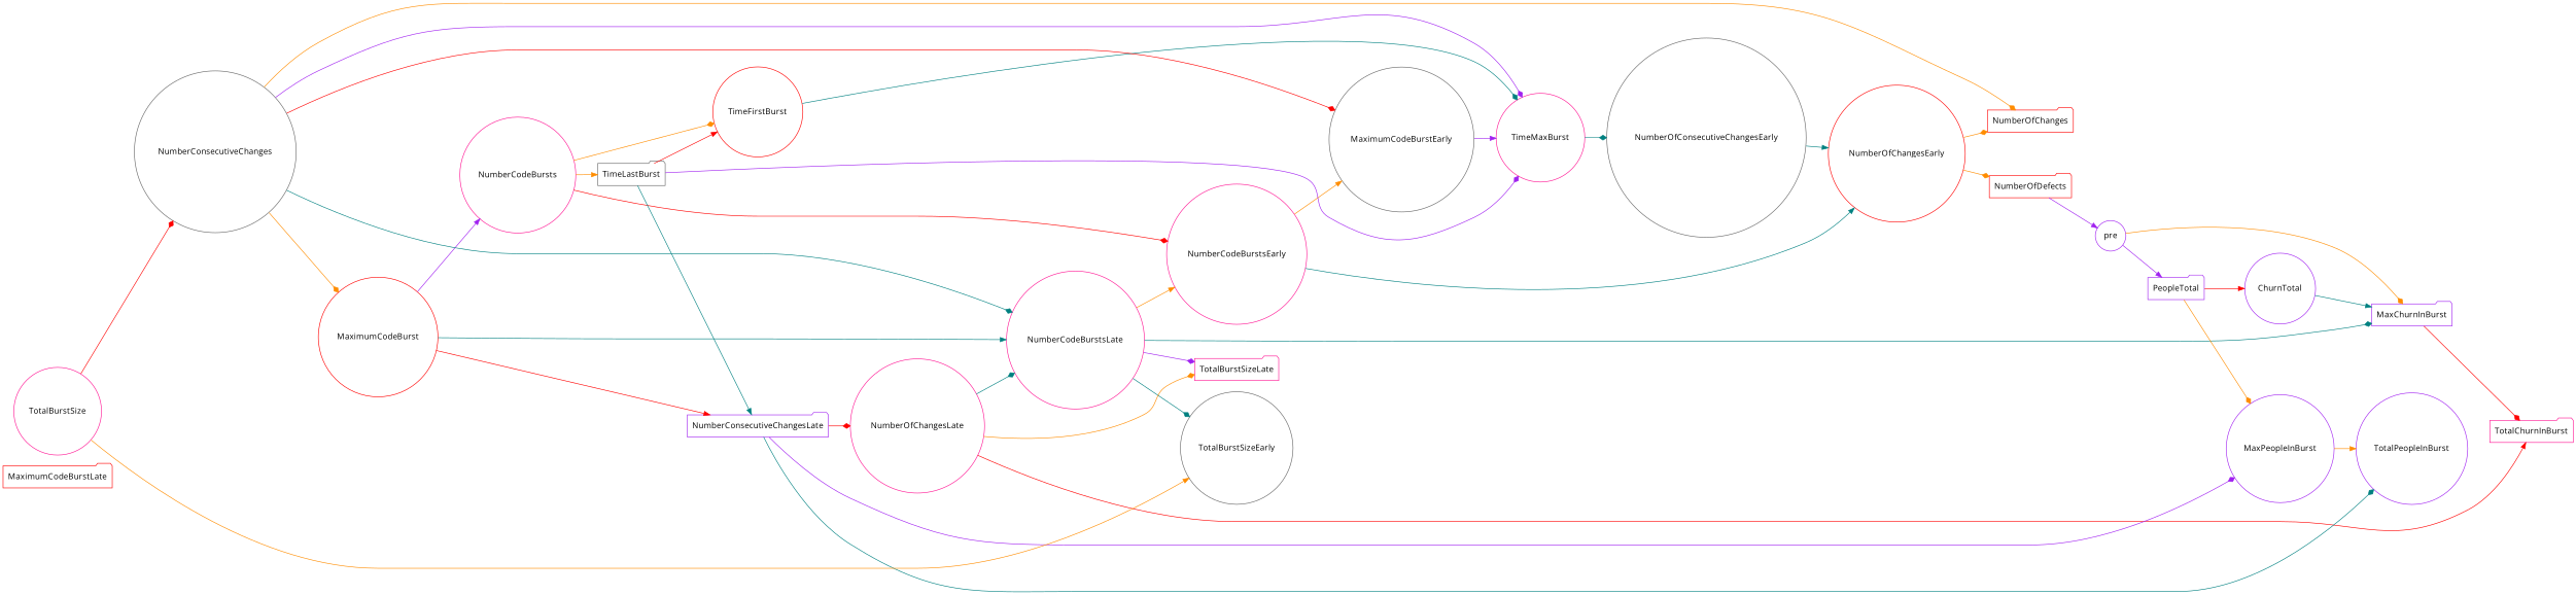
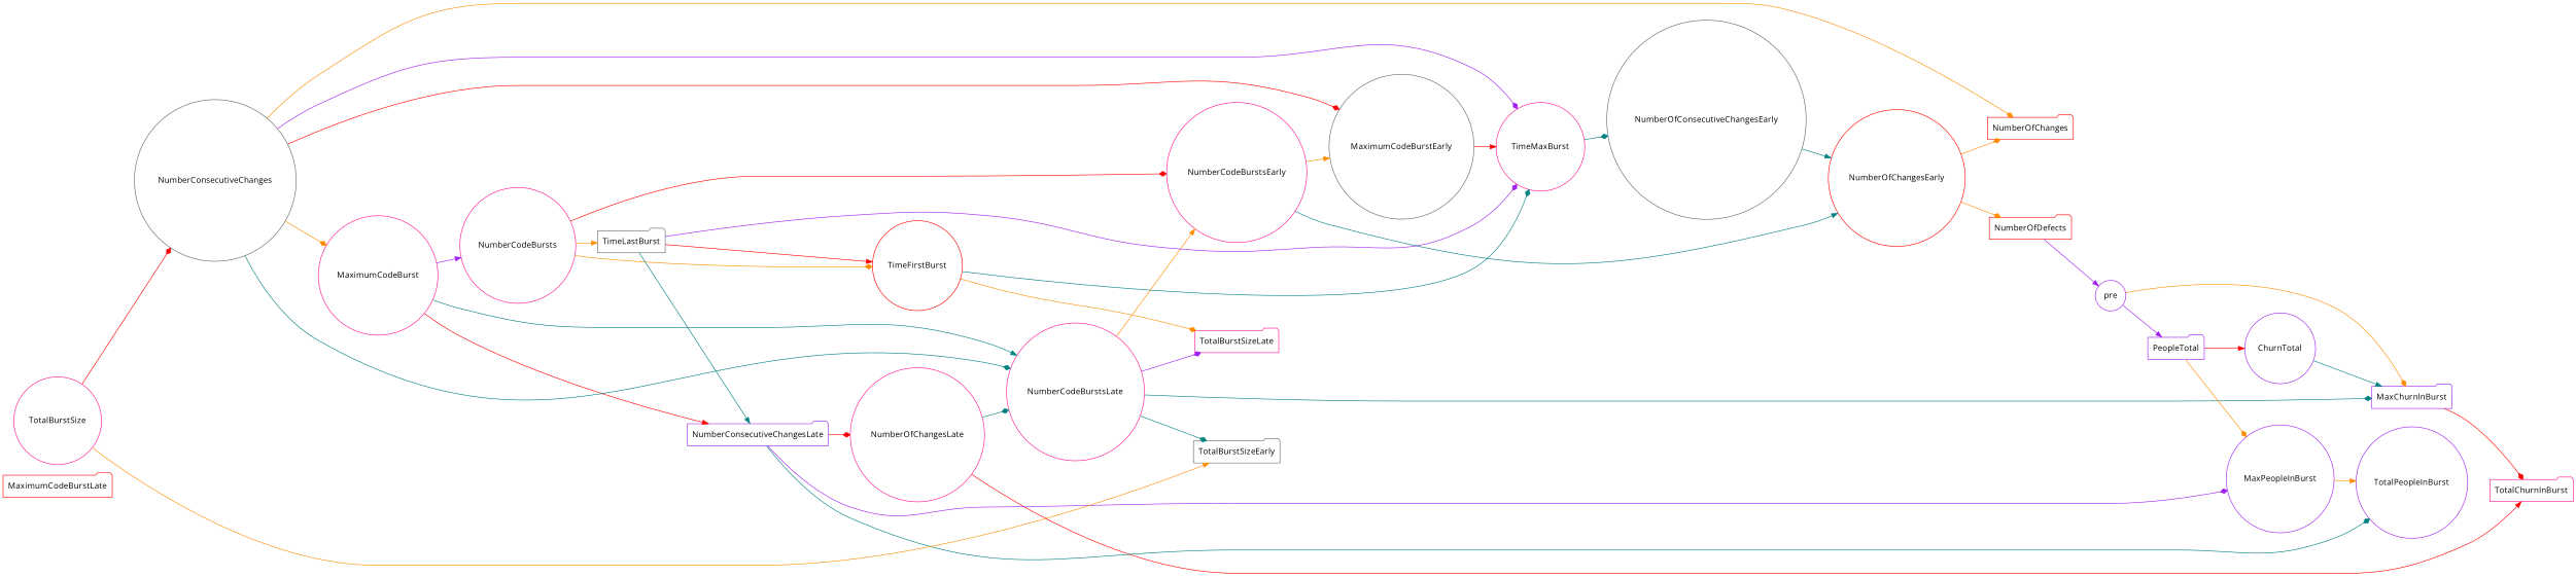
  digraph {
    fontname="Open Sans"
    rankdir=LR
    node [color=deeppink fontname="Open Sans" shape=circle]
    edge [arrowhead=diamond color=darkorange fontname="Open Sans"]
    MaximumCodeBurstLate [color=red shape=folder]
    MaxPeopleInBurst [color=purple]
    TotalPeopleInBurst [color=purple]
    TotalBurstSizeLate [shape=folder]
    NumberCodeBurstsLate
    MaxChurnInBurst [color=purple shape=folder]
    NumberCodeBurstsEarly
-   TotalBurstSizeEarly [color=gray40]
+   TotalBurstSizeEarly [color=gray40 shape=folder]
    TotalChurnInBurst [shape=folder]
    NumberOfChangesEarly [color=red]
    MaximumCodeBurstEarly [color=gray40]
    NumberOfChangesLate
    NumberOfChanges [color=red shape=folder]
    NumberOfDefects [color=red shape=folder]
    pre [color=purple]
    TimeMaxBurst
    NumberOfConsecutiveChangesEarly [color=gray40]
    TimeFirstBurst [color=red]
    ChurnTotal [color=purple]
-   MaximumCodeBurst [color=red]
+   MaximumCodeBurst
    NumberConsecutiveChangesLate [color=purple shape=folder]
    NumberCodeBursts
    TimeLastBurst [color=gray40 shape=folder]
    TotalBurstSize
    NumberConsecutiveChanges [color=gray40]
    PeopleTotal [color=purple shape=folder]
    MaxPeopleInBurst -> TotalPeopleInBurst [arrowhead=normal]
    NumberCodeBurstsLate -> TotalBurstSizeLate [color=purple]
    NumberCodeBurstsLate -> MaxChurnInBurst [color=teal]
    NumberCodeBurstsLate -> NumberCodeBurstsEarly [arrowhead=normal]
    NumberCodeBurstsLate -> TotalBurstSizeEarly [color=teal]
    MaxChurnInBurst -> TotalChurnInBurst [color=red]
    NumberCodeBurstsEarly -> NumberOfChangesEarly [arrowhead=normal color=teal]
    NumberCodeBurstsEarly -> MaximumCodeBurstEarly [arrowhead=normal]
    NumberOfChangesEarly -> NumberOfChanges
    NumberOfChangesEarly -> NumberOfDefects
-   MaximumCodeBurstEarly -> TimeMaxBurst [arrowhead=normal color=purple]
-   NumberOfChangesLate -> TotalBurstSizeLate
+   MaximumCodeBurstEarly -> TimeMaxBurst [arrowhead=normal color=red]
+   TimeFirstBurst -> TotalBurstSizeLate
    NumberOfChangesLate -> NumberCodeBurstsLate [color=teal]
    NumberOfChangesLate -> TotalChurnInBurst [arrowhead=normal color=red]
    NumberOfDefects -> pre [arrowhead=normal color=purple]
    pre -> MaxChurnInBurst
    pre -> PeopleTotal [arrowhead=normal color=purple]
    TimeMaxBurst -> NumberOfConsecutiveChangesEarly [color=teal]
    NumberOfConsecutiveChangesEarly -> NumberOfChangesEarly [arrowhead=normal color=teal]
    TimeFirstBurst -> TimeMaxBurst [color=teal]
    ChurnTotal -> MaxChurnInBurst [arrowhead=normal color=teal]
    MaximumCodeBurst -> NumberCodeBurstsLate [arrowhead=normal color=teal]
    MaximumCodeBurst -> NumberConsecutiveChangesLate [arrowhead=normal color=red]
    MaximumCodeBurst -> NumberCodeBursts [arrowhead=normal color=purple]
    NumberConsecutiveChangesLate -> MaxPeopleInBurst [color=purple]
    NumberConsecutiveChangesLate -> TotalPeopleInBurst [color=teal]
    NumberConsecutiveChangesLate -> NumberOfChangesLate [color=red]
    NumberCodeBursts -> NumberCodeBurstsEarly [color=red]
    NumberCodeBursts -> TimeFirstBurst
    NumberCodeBursts -> TimeLastBurst [arrowhead=normal]
    TimeLastBurst -> TimeMaxBurst [color=purple]
    TimeLastBurst -> TimeFirstBurst [arrowhead=normal color=red]
    TimeLastBurst -> NumberConsecutiveChangesLate [arrowhead=normal color=teal]
    TotalBurstSize -> TotalBurstSizeEarly [arrowhead=normal]
    TotalBurstSize -> NumberConsecutiveChanges [color=red]
    NumberConsecutiveChanges -> NumberCodeBurstsLate [color=teal]
    NumberConsecutiveChanges -> MaximumCodeBurstEarly [color=red]
    NumberConsecutiveChanges -> NumberOfChanges
    NumberConsecutiveChanges -> TimeMaxBurst [color=purple]
    NumberConsecutiveChanges -> MaximumCodeBurst
    PeopleTotal -> MaxPeopleInBurst
    PeopleTotal -> ChurnTotal [arrowhead=normal color=red]
  }
